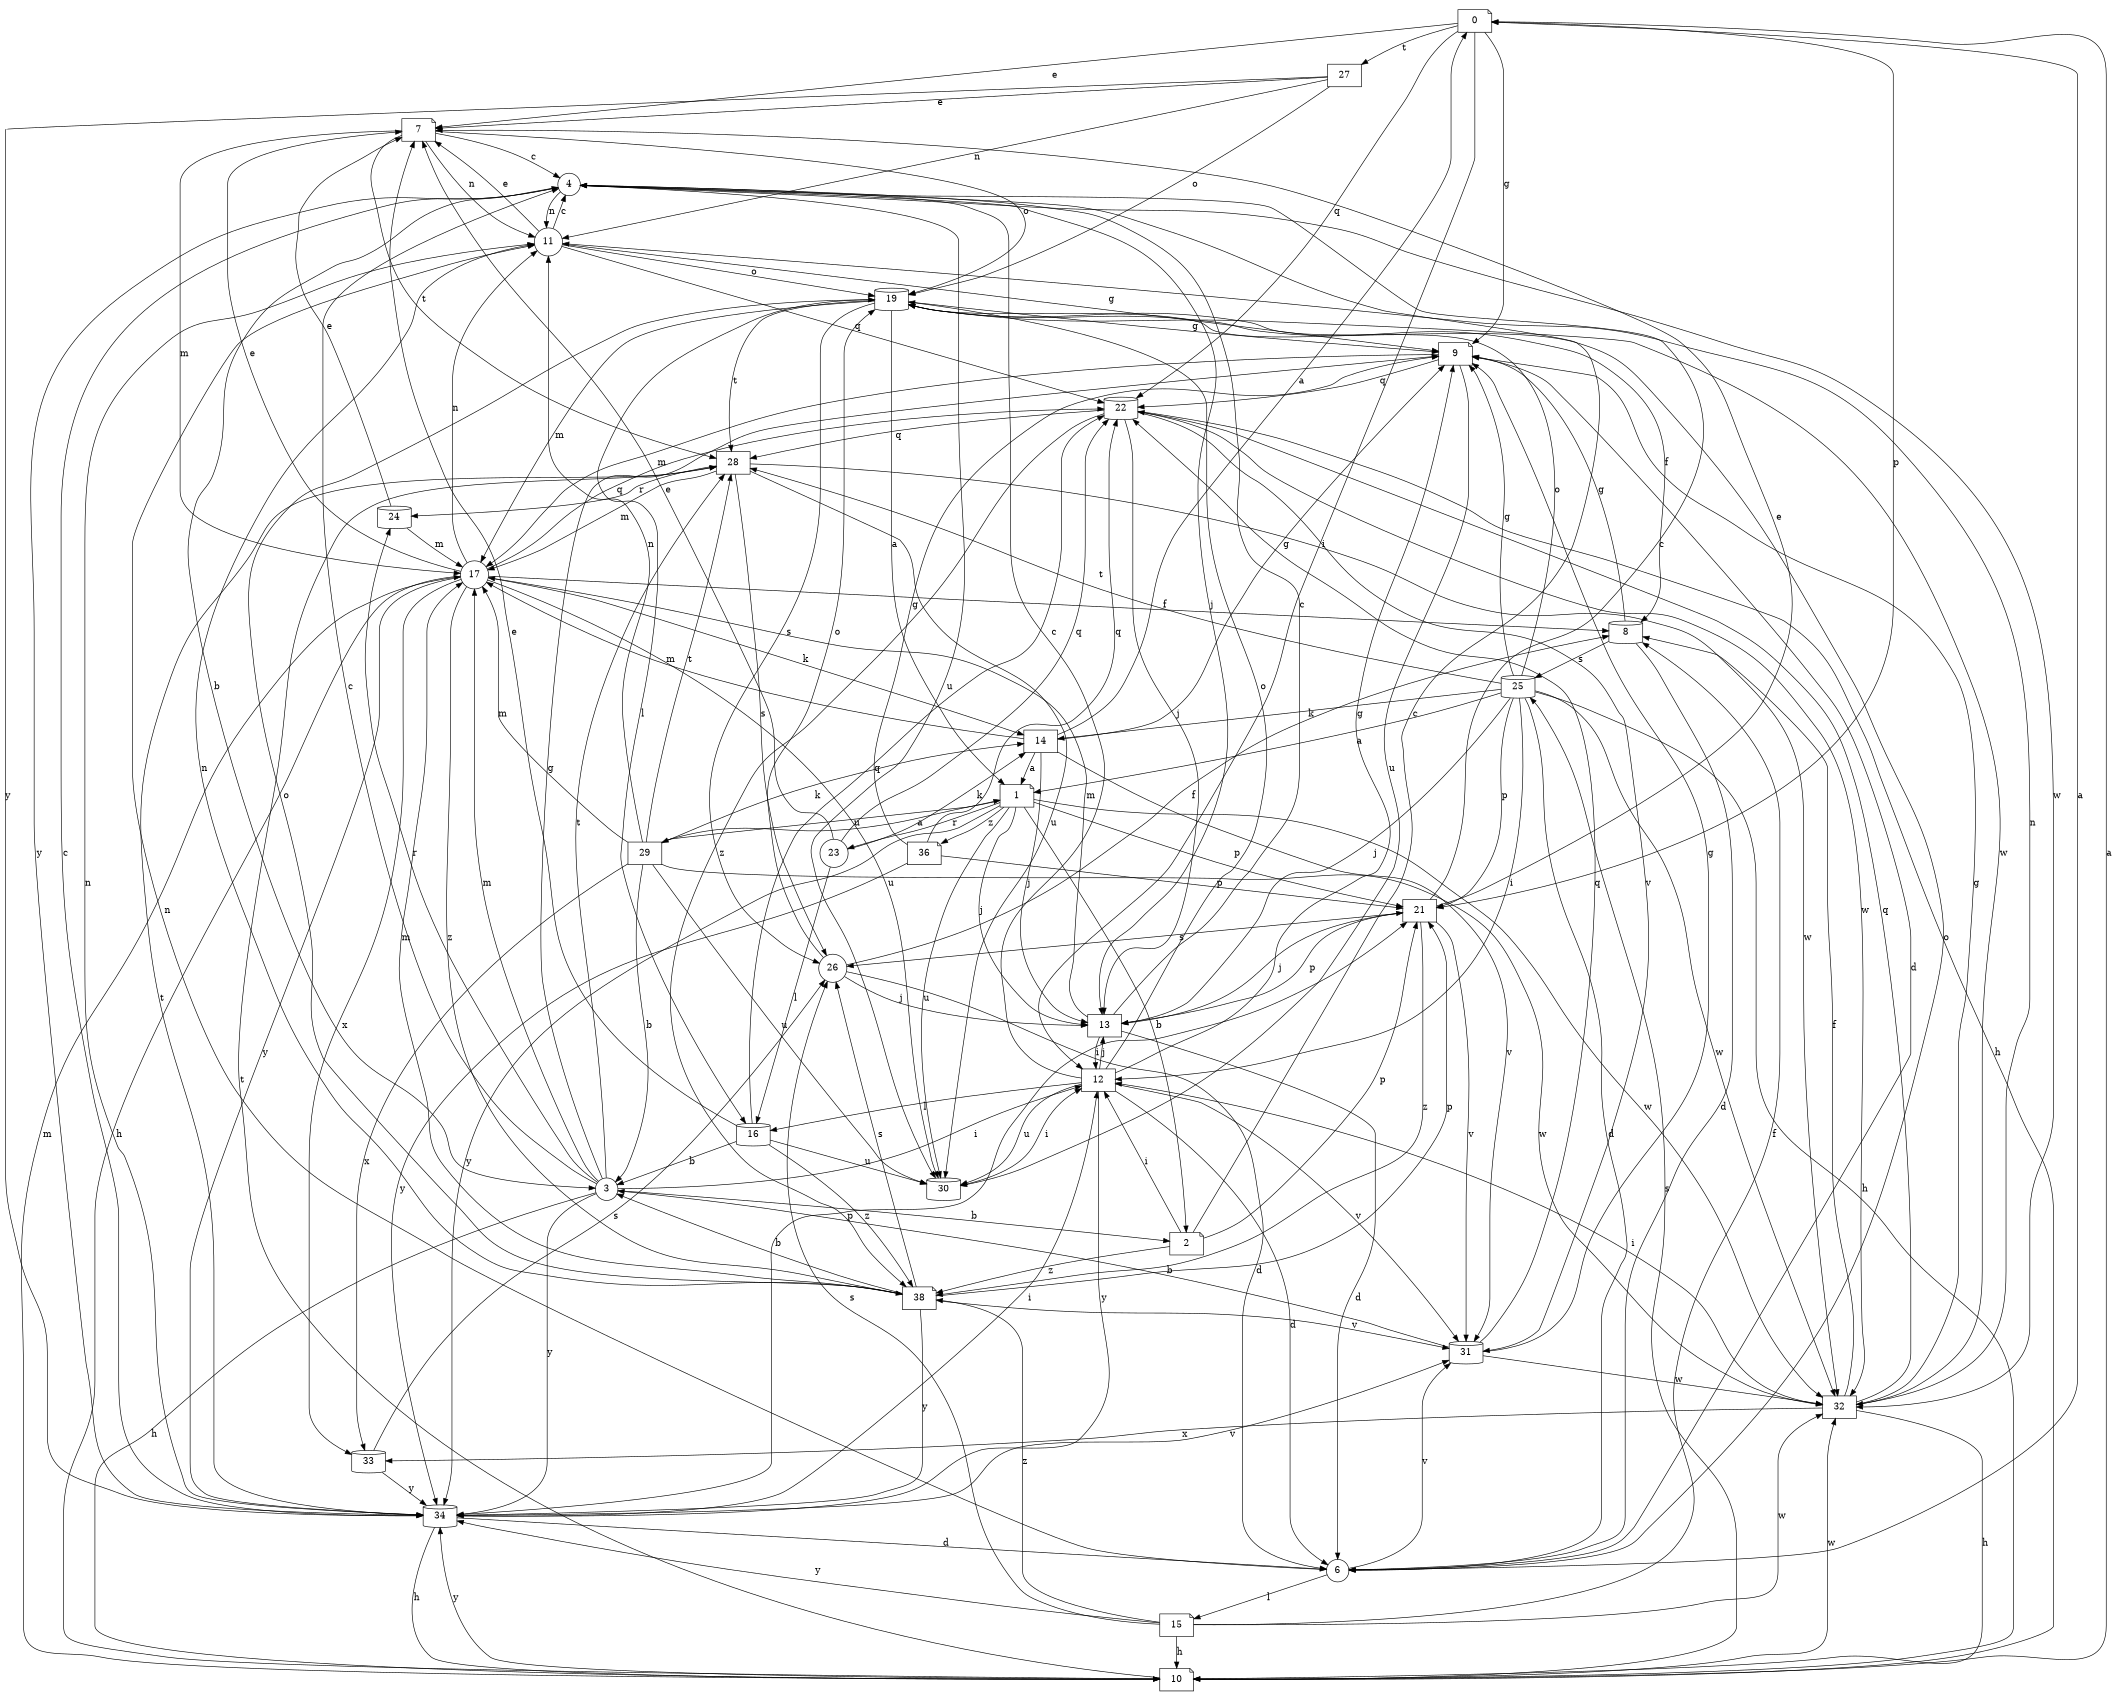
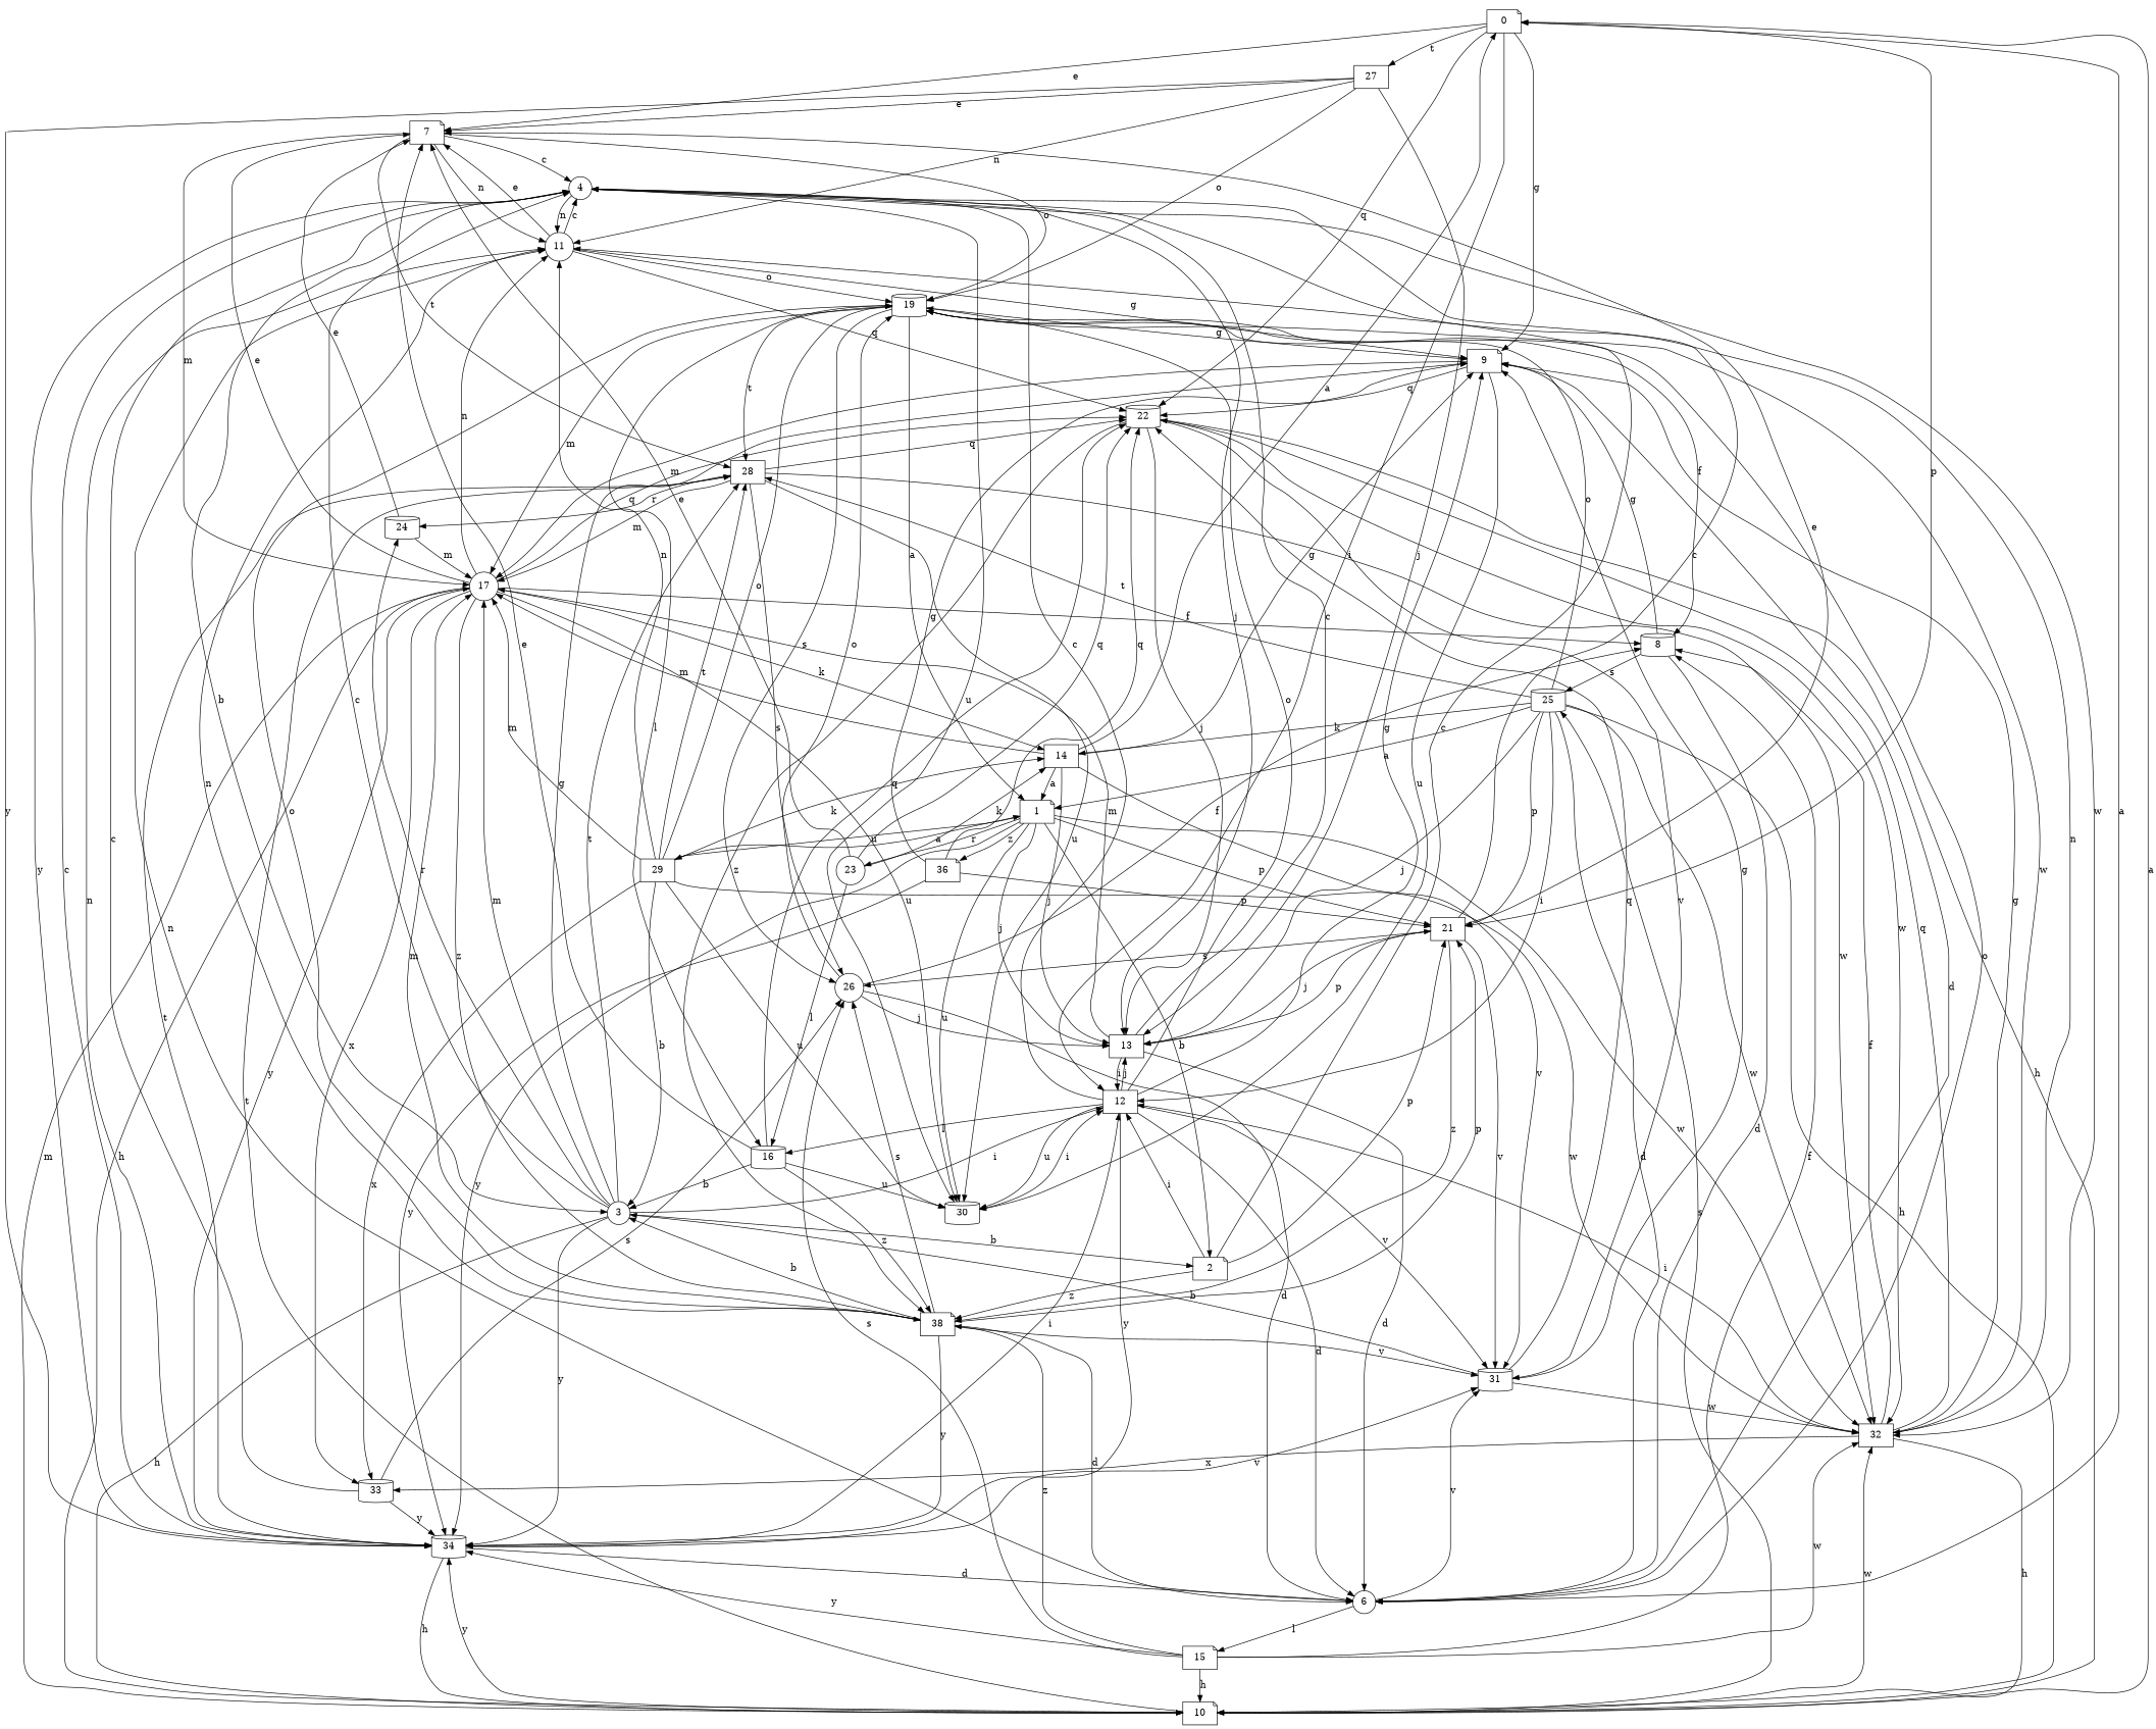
  strict digraph {
    fontname="DejaVu Serif"
    node [fontname="DejaVu Serif" shape=cylinder]
    edge [fontname="DejaVu Serif"]
    0 [shape=note]
    7 [shape=note]
    9 [shape=note]
    12 [shape=box]
    21 [shape=box]
    22
    27 [shape=box]
    4 [shape=circle]
    17 [shape=circle]
    28 [shape=box]
    n11 [label=11 shape=circle]
    19
    30
    6 [shape=circle]
    13 [shape=box]
    34
    31
    16
    38 [shape=note]
    26 [shape=circle]
    32 [shape=box]
    10 [shape=note]
    1 [shape=note]
    2 [shape=note]
    23 [shape=circle]
    29 [shape=box]
    36 [shape=note]
    14 [shape=box]
    3 [shape=circle]
    33
    8
    24
    25
    15 [shape=note]
    0 -> 7 [label=e]
    0 -> 9 [label=g]
    0 -> 12 [label=i]
    0 -> 21 [label=p]
    0 -> 22 [label=q]
    0 -> 27 [label=t]
    7 -> 4 [label=c]
    7 -> 17 [label=m]
    7 -> 28 [label=t]
    7 -> n11 [label=n]
    7 -> 19 [label=o]
    9 -> 22 [label=q]
    9 -> 17 [label=m]
    9 -> 30 [label=u]
    9 -> 6 [label=d]
    12 -> 9 [label=g]
    12 -> 4 [label=c]
    12 -> 19 [label=o]
    12 -> 30 [label=u]
    12 -> 6 [label=d]
    12 -> 13 [label=j]
    12 -> 34 [label=y]
    12 -> 31 [label=v]
    12 -> 16 [label=l]
    21 -> 7 [label=e]
    21 -> 4 [label=c]
    21 -> 13 [label=j]
    21 -> 31 [label=v]
    21 -> 38 [label=z]
    21 -> 26 [label=s]
    22 -> 13 [label=j]
    22 -> 31 [label=v]
    22 -> 38 [label=z]
    22 -> 32 [label=w]
    22 -> 10 [label=h]
    27 -> 7 [label=e]
    27 -> n11 [label=n]
    27 -> 19 [label=o]
+   27 -> 13 [label=j]
    27 -> 34 [label=y]
    4 -> n11 [label=n]
    4 -> 30 [label=u]
    4 -> 13 [label=j]
    4 -> 34 [label=y]
    4 -> 32 [label=w]
    4 -> 3 [label=b]
    17 -> 7 [label=e]
    17 -> 22 [label=q]
    17 -> n11 [label=n]
    17 -> 30 [label=u]
    17 -> 34 [label=y]
    17 -> 38 [label=z]
    17 -> 10 [label=h]
    17 -> 14 [label=k]
    17 -> 33 [label=x]
    17 -> 8 [label=f]
-   22 -> 28 [label=q]
+   28 -> 22 [label=q]
    28 -> 17 [label=m]
    28 -> 30 [label=u]
    28 -> 26 [label=s]
    28 -> 32 [label=w]
    28 -> 24 [label=r]
    n11 -> 7 [label=e]
    n11 -> 9 [label=g]
    n11 -> 22 [label=q]
    n11 -> 4 [label=c]
    n11 -> 19 [label=o]
    19 -> 9 [label=g]
    19 -> 17 [label=m]
    19 -> 28 [label=t]
    19 -> 16 [label=l]
    19 -> 26 [label=s]
    19 -> 32 [label=w]
    19 -> 1 [label=a]
    19 -> 8 [label=f]
    30 -> 12 [label=i]
    6 -> 0 [label=a]
    6 -> n11 [label=n]
    6 -> 19 [label=o]
    6 -> 31 [label=v]
    6 -> 15 [label=l]
    13 -> 12 [label=i]
    13 -> 21 [label=p]
    13 -> 4 [label=c]
    13 -> 17 [label=m]
    13 -> 6 [label=d]
    34 -> 12 [label=i]
-   34 -> 21 [label=p]
    34 -> 4 [label=c]
    34 -> 28 [label=t]
    34 -> n11 [label=n]
    34 -> 6 [label=d]
    34 -> 31 [label=v]
    34 -> 10 [label=h]
    31 -> 9 [label=g]
    31 -> 22 [label=q]
    31 -> 32 [label=w]
    31 -> 3 [label=b]
    16 -> 7 [label=e]
    16 -> 22 [label=q]
    16 -> 30 [label=u]
    16 -> 38 [label=z]
    16 -> 3 [label=b]
    38 -> 21 [label=p]
    38 -> 17 [label=m]
    38 -> n11 [label=n]
    38 -> 19 [label=o]
+   38 -> 6 [label=d]
    38 -> 34 [label=y]
    38 -> 31 [label=v]
    38 -> 26 [label=s]
    38 -> 3 [label=b]
    26 -> 19 [label=o]
    26 -> 6 [label=d]
    26 -> 13 [label=j]
    26 -> 8 [label=f]
    32 -> 9 [label=g]
    32 -> 12 [label=i]
    32 -> 22 [label=q]
    32 -> n11 [label=n]
    32 -> 10 [label=h]
    32 -> 33 [label=x]
    32 -> 8 [label=f]
    10 -> 0 [label=a]
    10 -> 17 [label=m]
    10 -> 28 [label=t]
    10 -> 34 [label=y]
    10 -> 32 [label=w]
    10 -> 25 [label=s]
    1 -> 21 [label=p]
    1 -> 30 [label=u]
    1 -> 13 [label=j]
    1 -> 34 [label=y]
    1 -> 32 [label=w]
    1 -> 2 [label=b]
    1 -> 23 [label=r]
    1 -> 29 [label=u]
    1 -> 36 [label=z]
    2 -> 12 [label=i]
    2 -> 21 [label=p]
    2 -> 4 [label=c]
    2 -> 38 [label=z]
    23 -> 7 [label=e]
    23 -> 22 [label=q]
    23 -> 16 [label=l]
    23 -> 14 [label=k]
    29 -> 17 [label=m]
    29 -> 28 [label=t]
    29 -> n11 [label=n]
+   29 -> 19 [label=o]
    29 -> 30 [label=u]
    29 -> 32 [label=w]
    29 -> 1 [label=a]
    29 -> 14 [label=k]
    29 -> 3 [label=b]
    29 -> 33 [label=x]
    36 -> 9 [label=g]
    36 -> 21 [label=p]
    36 -> 22 [label=q]
    36 -> 34 [label=y]
    14 -> 0 [label=a]
    14 -> 9 [label=g]
    14 -> 17 [label=m]
    14 -> 13 [label=j]
    14 -> 31 [label=v]
    14 -> 1 [label=a]
    3 -> 9 [label=g]
    3 -> 12 [label=i]
    3 -> 4 [label=c]
    3 -> 17 [label=m]
    3 -> 28 [label=t]
    3 -> 34 [label=y]
    3 -> 10 [label=h]
    3 -> 2 [label=b]
    3 -> 24 [label=r]
+   33 -> 4 [label=c]
    33 -> 34 [label=y]
    33 -> 26 [label=s]
    8 -> 9 [label=g]
    8 -> 6 [label=d]
    8 -> 25 [label=s]
    24 -> 7 [label=e]
    24 -> 17 [label=m]
-   25 -> 9 [label=g]
    25 -> 12 [label=i]
    25 -> 21 [label=p]
    25 -> 28 [label=t]
    25 -> 19 [label=o]
    25 -> 6 [label=d]
    25 -> 13 [label=j]
    25 -> 32 [label=w]
    25 -> 10 [label=h]
    25 -> 1 [label=a]
    25 -> 14 [label=k]
    15 -> 34 [label=y]
    15 -> 38 [label=z]
    15 -> 26 [label=s]
    15 -> 32 [label=w]
    15 -> 10 [label=h]
    15 -> 8 [label=f]
  }
